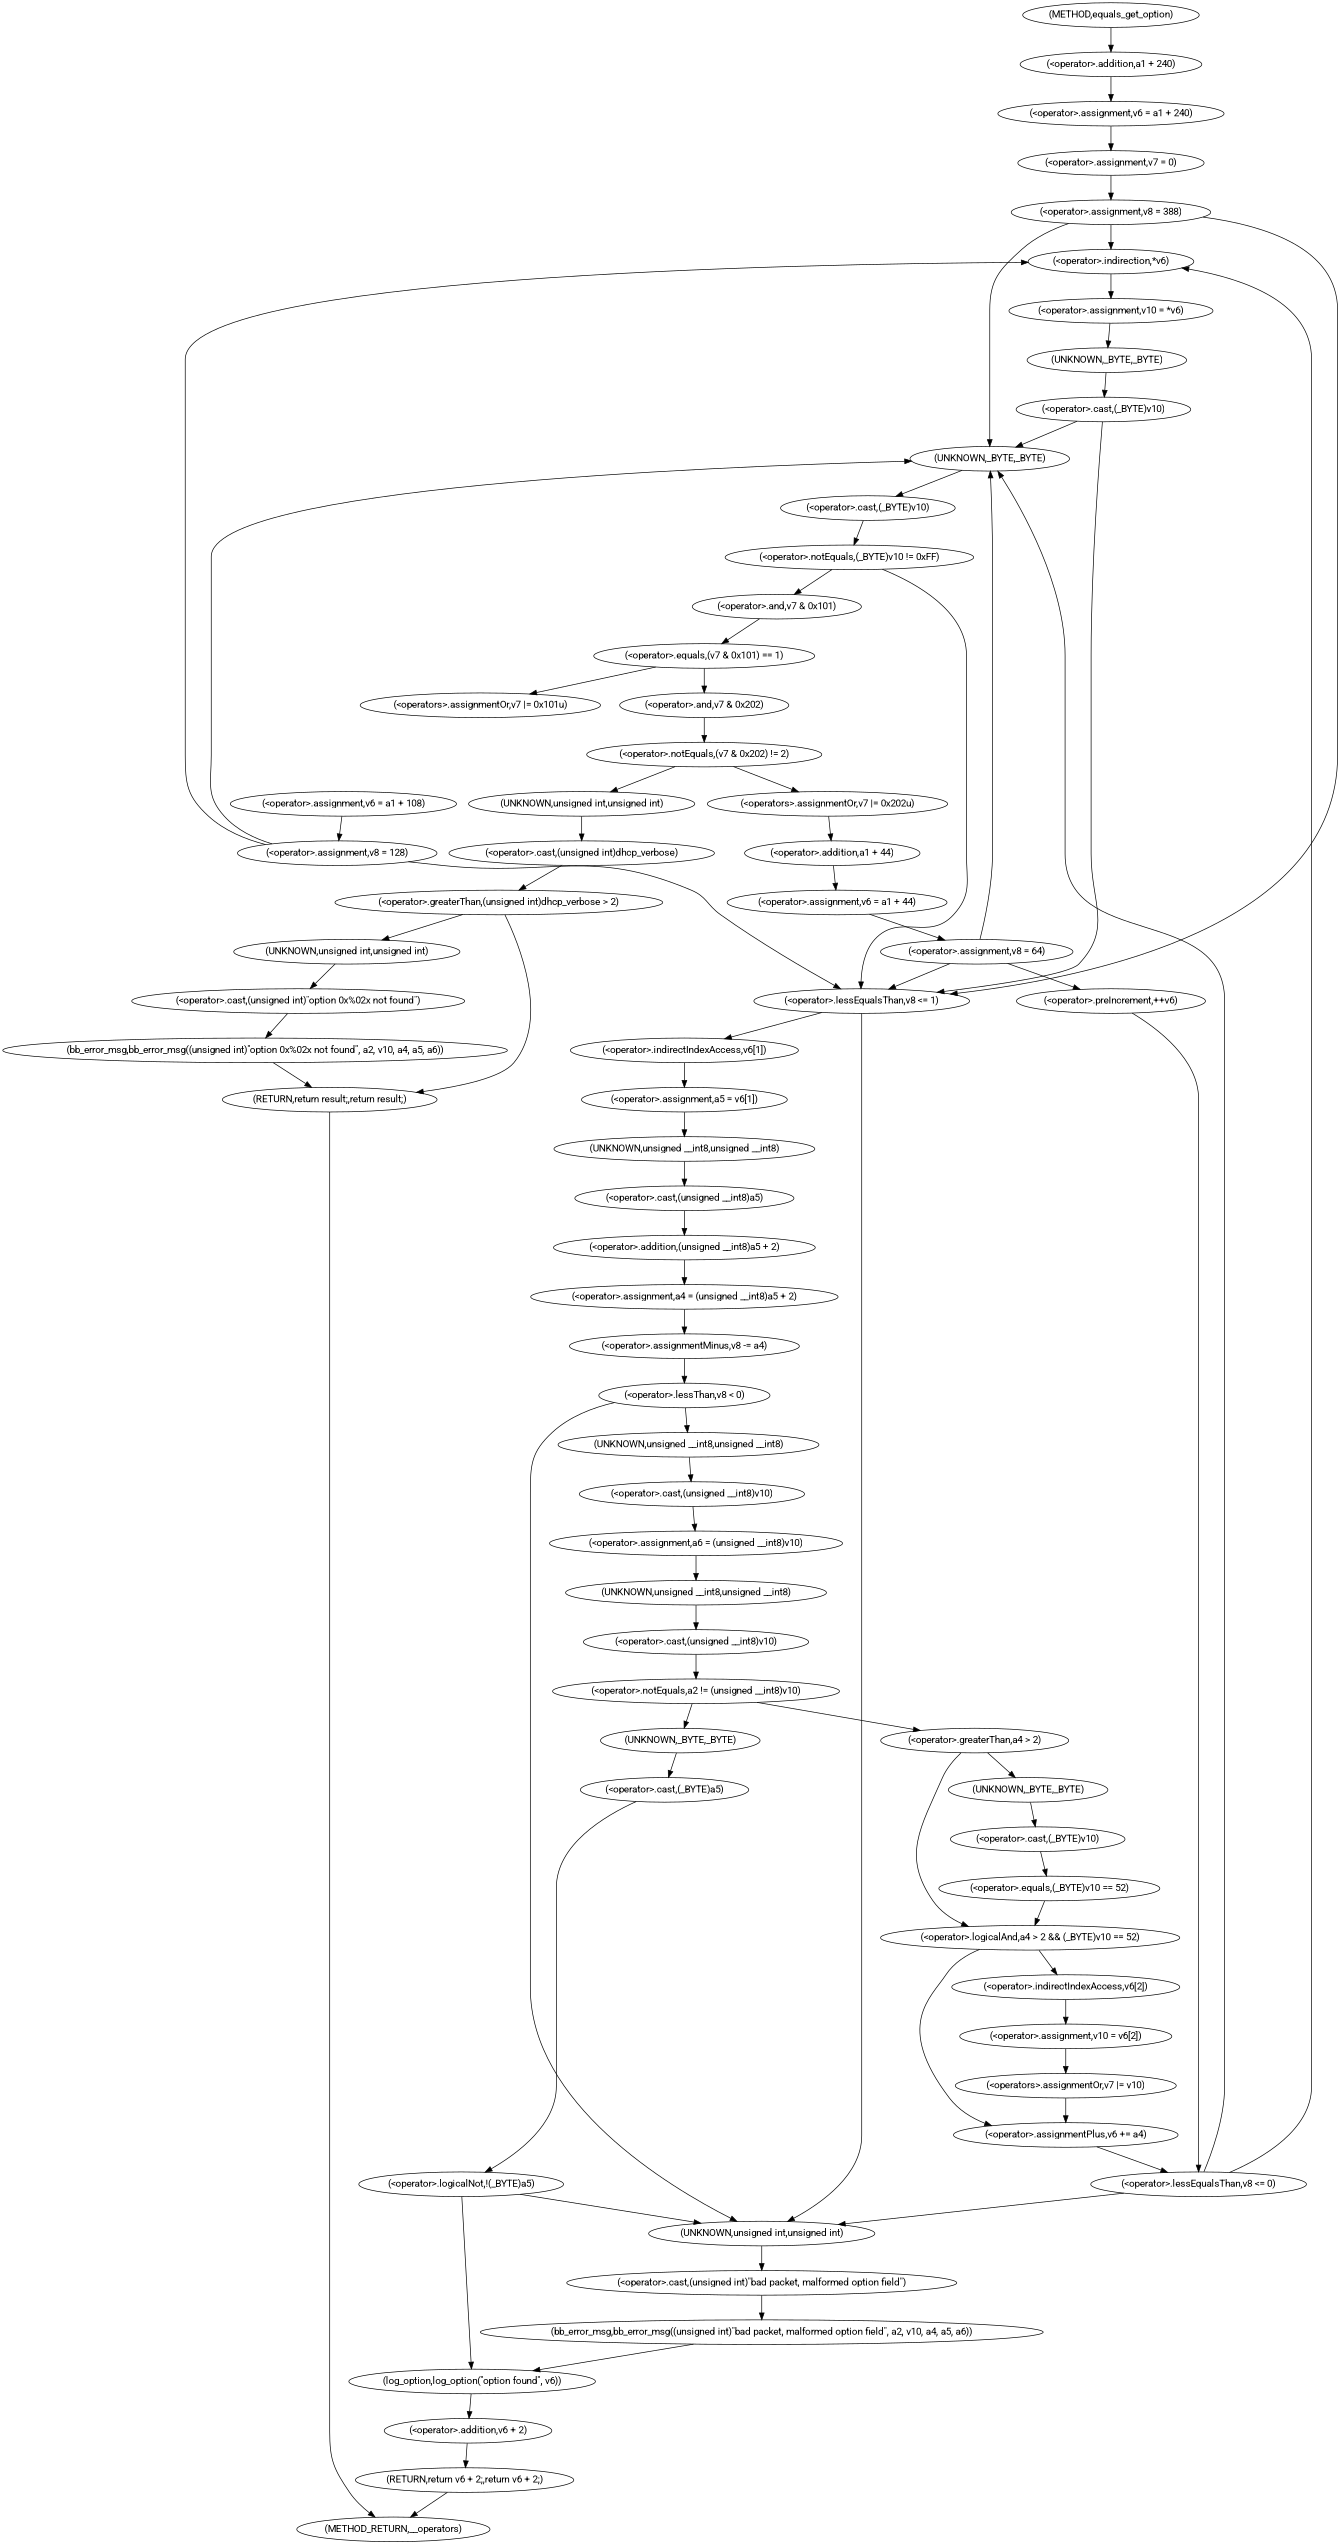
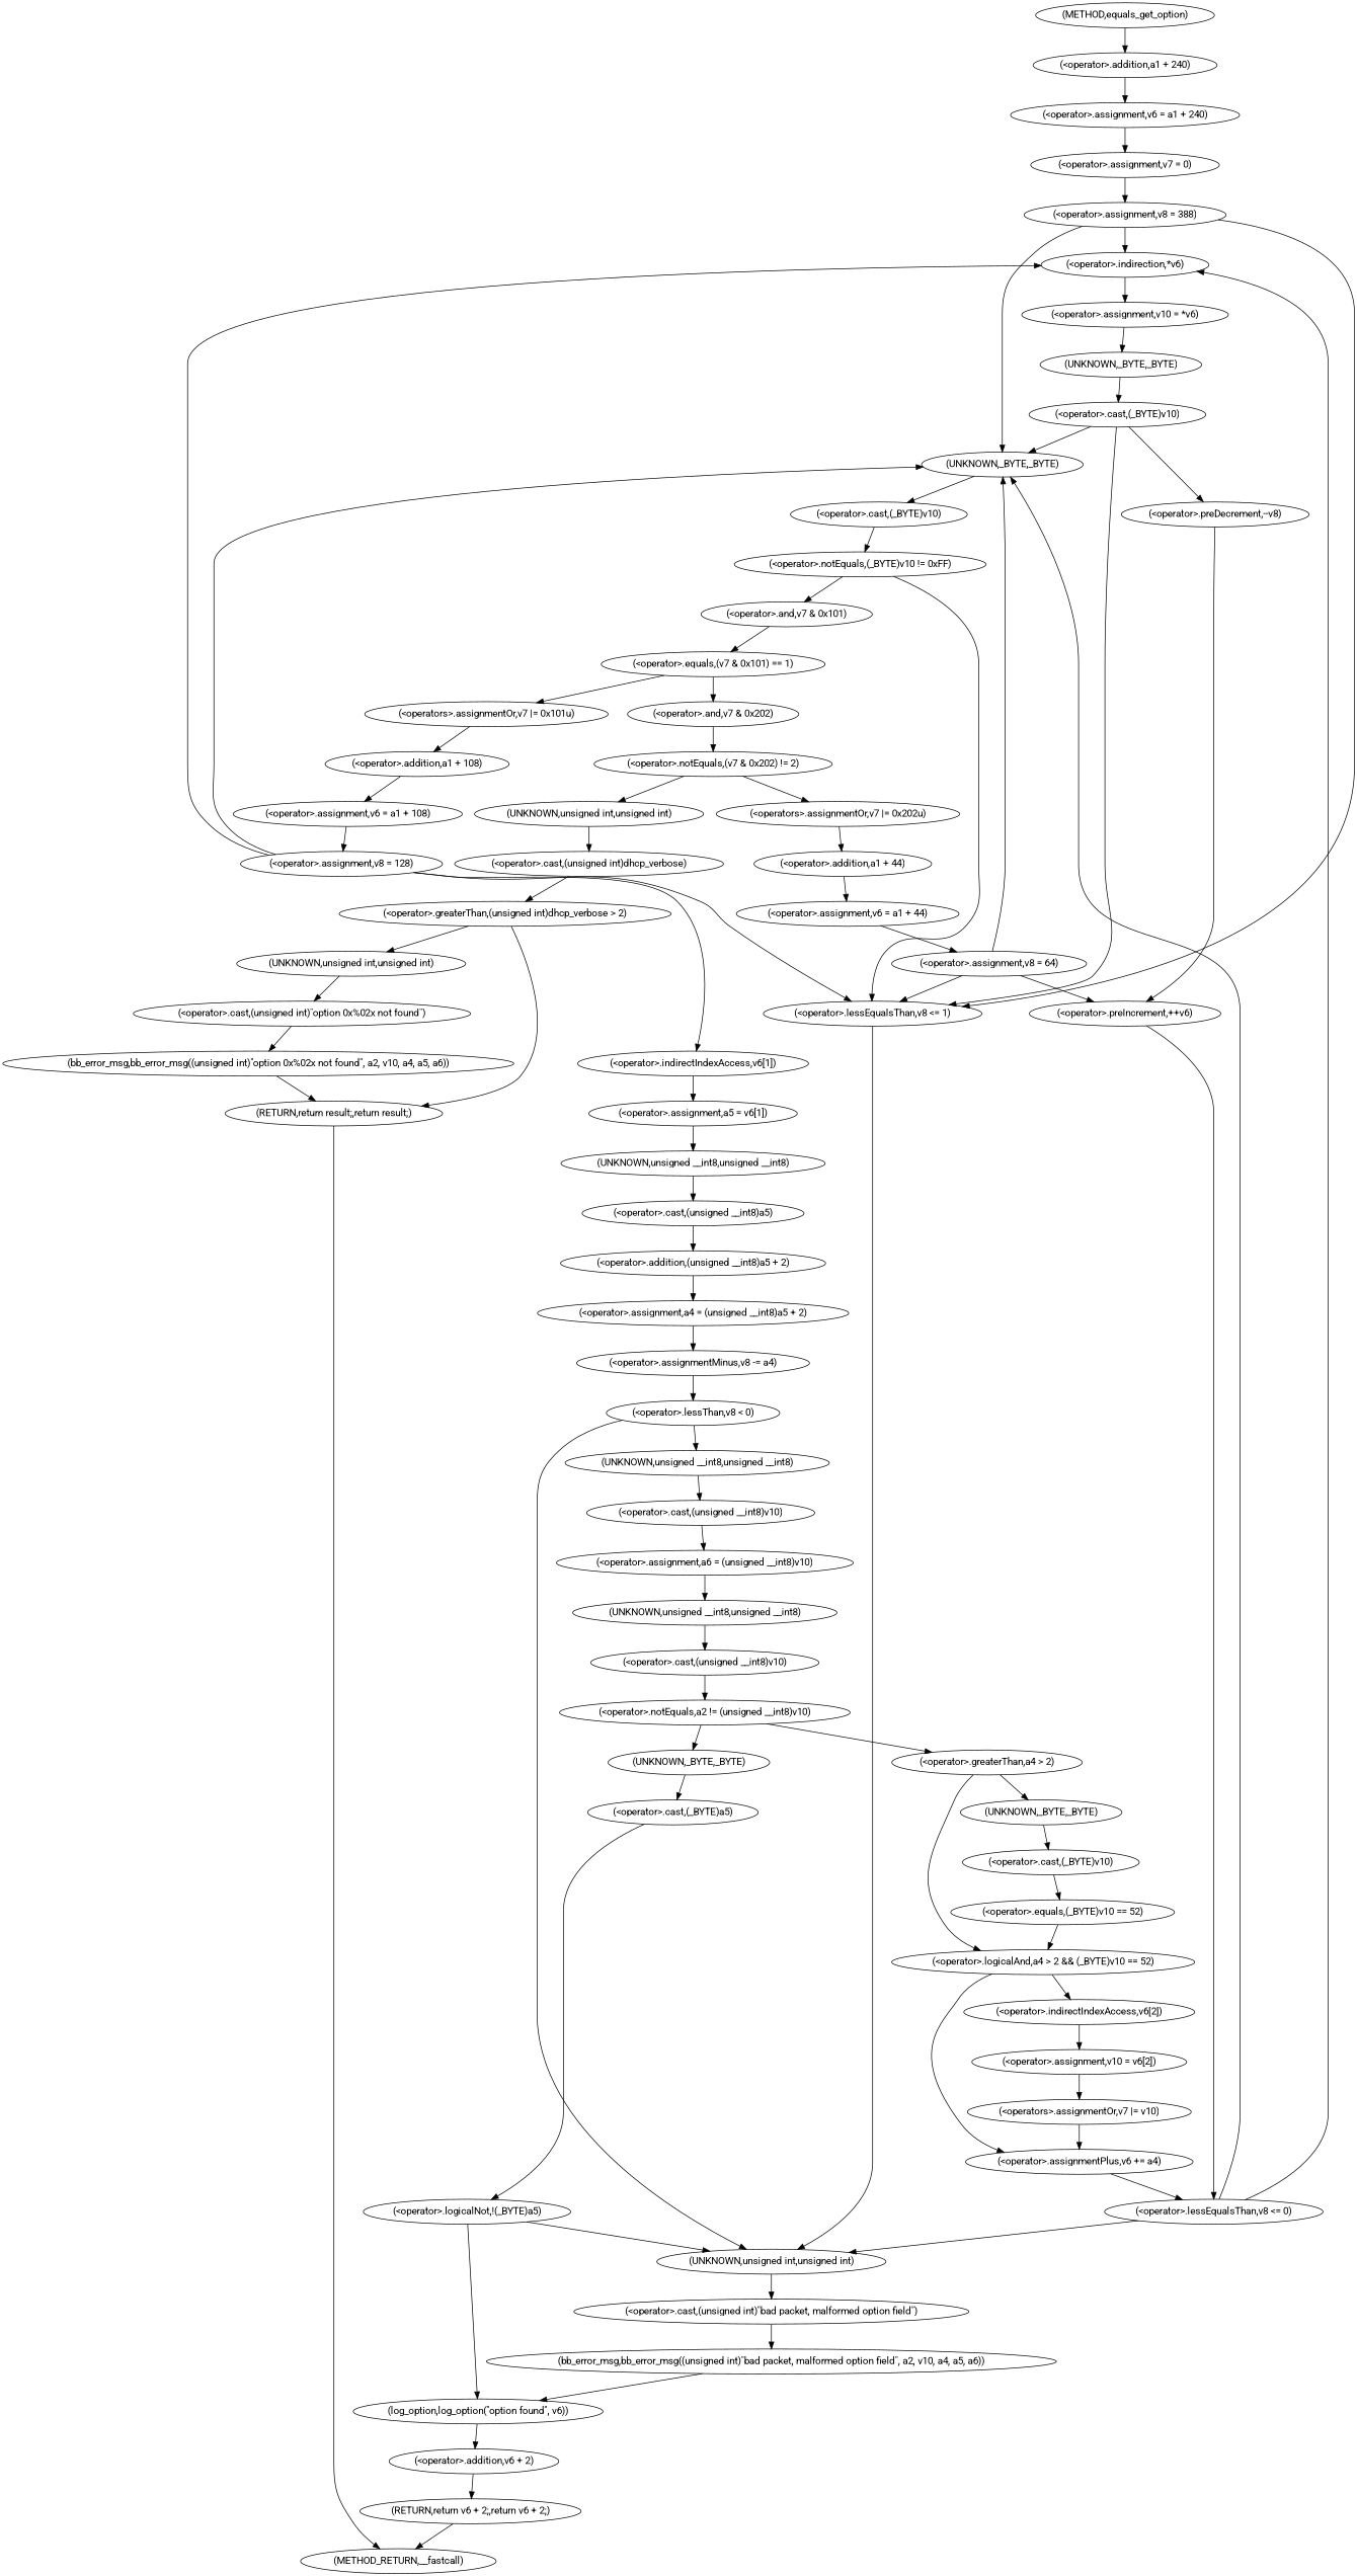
  digraph {
    fontname=Roboto
    node [fontname=Roboto]
    edge [fontname=Roboto]
    n1 [label="(<operator>.assignment,v6 = a1 + 240)"]
    n2 [label="(<operator>.assignment,v7 = 0)"]
    n3 [label="(<operator>.assignment,v8 = 388)"]
    n4 [label="(<operator>.addition,a1 + 240)"]
    n5 [label="(<operator>.indirection,*v6)"]
    n6 [label="(UNKNOWN,_BYTE,_BYTE)"]
    n7 [label="(<operator>.lessEqualsThan,v8 <= 1)"]
    n8 [label="(<operator>.assignment,v10 = *v6)"]
    n9 [label="(<operator>.cast,(_BYTE)v10)"]
    n10 [label="(UNKNOWN,unsigned int,unsigned int)"]
    n11 [label="(<operator>.indirectIndexAccess,v6[1])"]
    n12 [label="(UNKNOWN,_BYTE,_BYTE)"]
    n13 [label="(<operator>.cast,(_BYTE)v10)"]
+   n14 [label="(<operator>.preDecrement,--v8)"]
    n15 [label="(<operator>.preIncrement,++v6)"]
    n16 [label="(<operator>.lessEqualsThan,v8 <= 0)"]
    n17 [label="(<operator>.cast,(unsigned int)\"bad packet, malformed option field\")"]
    n18 [label="(<operator>.notEquals,(_BYTE)v10 != 0xFF)"]
    n19 [label="(<operator>.and,v7 & 0x101)"]
    n20 [label="(<operator>.equals,(v7 & 0x101) == 1)"]
    n21 [label="(<operators>.assignmentOr,v7 |= 0x101u)"]
    n22 [label="(<operator>.and,v7 & 0x202)"]
+   n23 [label="(<operator>.addition,a1 + 108)"]
    n24 [label="(<operator>.notEquals,(v7 & 0x202) != 2)"]
    n25 [label="(<operator>.assignment,v6 = a1 + 108)"]
    n26 [label="(<operator>.assignment,v8 = 128)"]
    n27 [label="(UNKNOWN,unsigned int,unsigned int)"]
    n28 [label="(<operators>.assignmentOr,v7 |= 0x202u)"]
    n29 [label="(<operator>.cast,(unsigned int)dhcp_verbose)"]
    n30 [label="(<operator>.addition,a1 + 44)"]
    n31 [label="(<operator>.greaterThan,(unsigned int)dhcp_verbose > 2)"]
    n32 [label="(UNKNOWN,unsigned int,unsigned int)"]
    n33 [label="(RETURN,return result;,return result;)"]
    n34 [label="(<operator>.cast,(unsigned int)\"option 0x%02x not found\")"]
-   n35 [label="(METHOD_RETURN,__operators)"]
+   n35 [label="(METHOD_RETURN,__fastcall)"]
    n36 [label="(bb_error_msg,bb_error_msg((unsigned int)\"option 0x%02x not found\", a2, v10, a4, a5, a6))"]
    n37 [label="(<operator>.assignment,v6 = a1 + 44)"]
    n38 [label="(<operator>.assignment,v8 = 64)"]
    n39 [label="(<operator>.assignment,a5 = v6[1])"]
    n40 [label="(UNKNOWN,unsigned __int8,unsigned __int8)"]
    n41 [label="(<operator>.cast,(unsigned __int8)a5)"]
    n42 [label="(<operator>.assignment,a4 = (unsigned __int8)a5 + 2)"]
    n43 [label="(<operator>.assignmentMinus,v8 -= a4)"]
    n44 [label="(<operator>.lessThan,v8 < 0)"]
    n45 [label="(<operator>.addition,(unsigned __int8)a5 + 2)"]
    n46 [label="(UNKNOWN,unsigned __int8,unsigned __int8)"]
    n47 [label="(<operator>.cast,(unsigned __int8)v10)"]
    n48 [label="(<operator>.assignment,a6 = (unsigned __int8)v10)"]
    n49 [label="(UNKNOWN,unsigned __int8,unsigned __int8)"]
    n50 [label="(<operator>.cast,(unsigned __int8)v10)"]
    n51 [label="(<operator>.notEquals,a2 != (unsigned __int8)v10)"]
    n52 [label="(<operator>.greaterThan,a4 > 2)"]
    n53 [label="(UNKNOWN,_BYTE,_BYTE)"]
    n54 [label="(<operator>.logicalAnd,a4 > 2 && (_BYTE)v10 == 52)"]
    n55 [label="(UNKNOWN,_BYTE,_BYTE)"]
    n56 [label="(<operator>.cast,(_BYTE)a5)"]
    n57 [label="(<operator>.indirectIndexAccess,v6[2])"]
    n58 [label="(<operator>.assignmentPlus,v6 += a4)"]
    n59 [label="(<operator>.assignment,v10 = v6[2])"]
    n60 [label="(<operator>.cast,(_BYTE)v10)"]
    n61 [label="(<operator>.equals,(_BYTE)v10 == 52)"]
    n62 [label="(<operators>.assignmentOr,v7 |= v10)"]
    n63 [label="(<operator>.logicalNot,!(_BYTE)a5)"]
    n64 [label="(log_option,log_option(\"option found\", v6))"]
    n65 [label="(<operator>.addition,v6 + 2)"]
    n66 [label="(bb_error_msg,bb_error_msg((unsigned int)\"bad packet, malformed option field\", a2, v10, a4, a5, a6))"]
    n67 [label="(RETURN,return v6 + 2;,return v6 + 2;)"]
    n68 [label="(METHOD,equals_get_option)"]
    n1 -> n2
    n2 -> n3
    n3 -> n5
    n3 -> n6
    n3 -> n7
    n4 -> n1
    n5 -> n8
    n6 -> n9
    n7 -> n10
-   n7 -> n11
+   n26 -> n11
    n8 -> n12
    n9 -> n18
    n10 -> n17
    n11 -> n39
    n12 -> n13
    n13 -> n6
    n13 -> n7
+   n13 -> n14
+   n14 -> n15
    n15 -> n16
    n16 -> n5
    n16 -> n6
    n16 -> n10
    n17 -> n66
    n18 -> n7
    n18 -> n19
    n19 -> n20
    n20 -> n21
    n20 -> n22
+   n21 -> n23
    n22 -> n24
+   n23 -> n25
    n24 -> n27
    n24 -> n28
    n25 -> n26
    n26 -> n5
    n26 -> n6
    n26 -> n7
    n27 -> n29
    n28 -> n30
    n29 -> n31
    n30 -> n37
    n31 -> n32
    n31 -> n33
    n32 -> n34
    n33 -> n35
    n34 -> n36
    n36 -> n33
    n37 -> n38
    n38 -> n6
    n38 -> n7
    n38 -> n15
    n39 -> n40
    n40 -> n41
    n41 -> n45
    n42 -> n43
    n43 -> n44
    n44 -> n10
    n44 -> n46
    n45 -> n42
    n46 -> n47
    n47 -> n48
    n48 -> n49
    n49 -> n50
    n50 -> n51
    n51 -> n52
    n51 -> n53
    n52 -> n54
    n52 -> n55
    n53 -> n56
    n54 -> n57
    n54 -> n58
    n55 -> n60
    n56 -> n63
    n57 -> n59
    n58 -> n16
    n59 -> n62
    n60 -> n61
    n61 -> n54
    n62 -> n58
    n63 -> n10
    n63 -> n64
    n64 -> n65
    n65 -> n67
    n66 -> n64
    n67 -> n35
    n68 -> n4
  }
